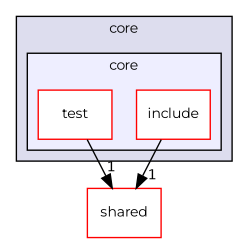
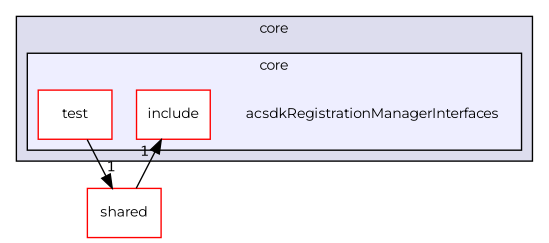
  digraph {
    compound=true
    fontname=Montserrat
    node [fontname=Montserrat fontsize=10 shape=box color=red fillcolor=white style=filled]
    edge [fontname=Montserrat headlabel=1 labeldistance=1.5 labelfontname=Helvetica labelfontsize=10]
+   n1 [label=acsdkRegistrationManagerInterfaces shape=plaintext color="" fillcolor="" style=""]
    n2 [label=include]
    n3 [label=test]
    n4 [label=shared]
    subgraph cluster_1 {
      bgcolor="#ddddee"
      fontsize=10
      label=core
      pencolor=black
      subgraph cluster_2 {
        bgcolor="#eeeeff"
        fontsize=10
        label=core
        pencolor=black
+       n1
        n2
        n3
      }
    }
-   n2 -> n4
+   n4 -> n2
    n3 -> n4
  }
